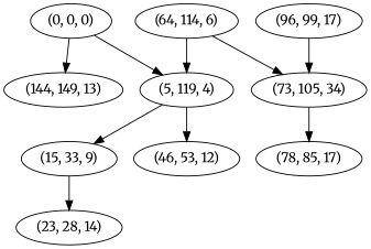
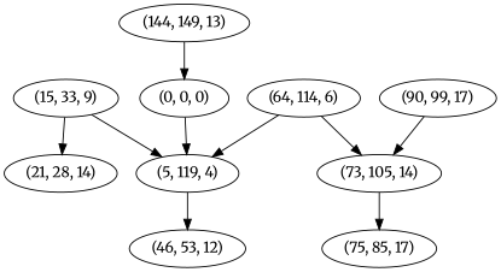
  digraph {
    fontname=Merriweather
    node [fontname=Merriweather]
    edge [fontname=Merriweather]
    "(0, 0, 0)"
    "(5, 119, 4)"
    "(144, 149, 13)"
    "(15, 33, 9)"
    "(46, 53, 12)"
-   "(21, 28, 14)" [label="(23, 28, 14)"]
+   "(21, 28, 14)"
    "(64, 114, 6)"
-   "(73, 105, 14)" [label="(73, 105, 34)"]
-   "(78, 85, 17)"
-   "(90, 99, 17)" [label="(96, 99, 17)"]
+   "(73, 105, 14)"
+   "(78, 85, 17)" [label="(75, 85, 17)"]
+   "(90, 99, 17)"
    "(0, 0, 0)" -> "(5, 119, 4)"
-   "(0, 0, 0)" -> "(144, 149, 13)"
-   "(5, 119, 4)" -> "(15, 33, 9)"
+   "(144, 149, 13)" -> "(0, 0, 0)"
+   "(15, 33, 9)" -> "(5, 119, 4)"
    "(5, 119, 4)" -> "(46, 53, 12)"
    "(15, 33, 9)" -> "(21, 28, 14)"
    "(64, 114, 6)" -> "(5, 119, 4)"
    "(64, 114, 6)" -> "(73, 105, 14)"
    "(73, 105, 14)" -> "(78, 85, 17)"
    "(90, 99, 17)" -> "(73, 105, 14)"
  }
